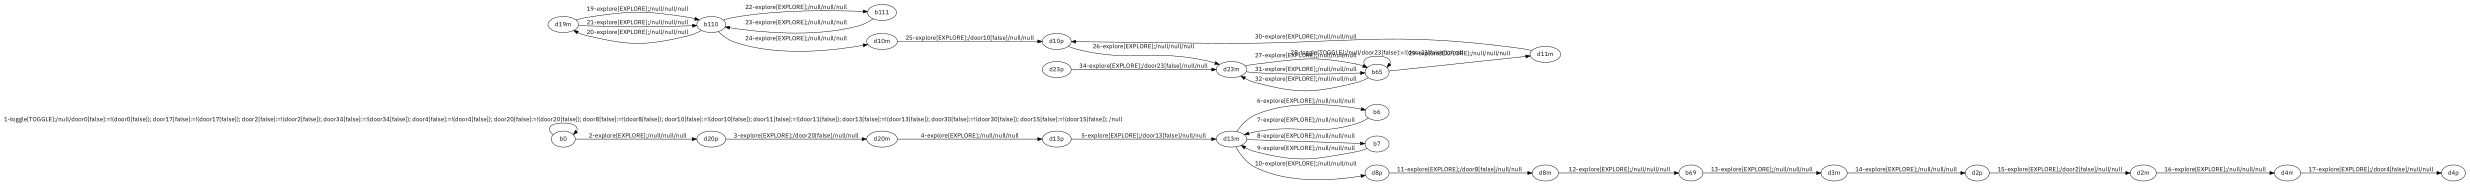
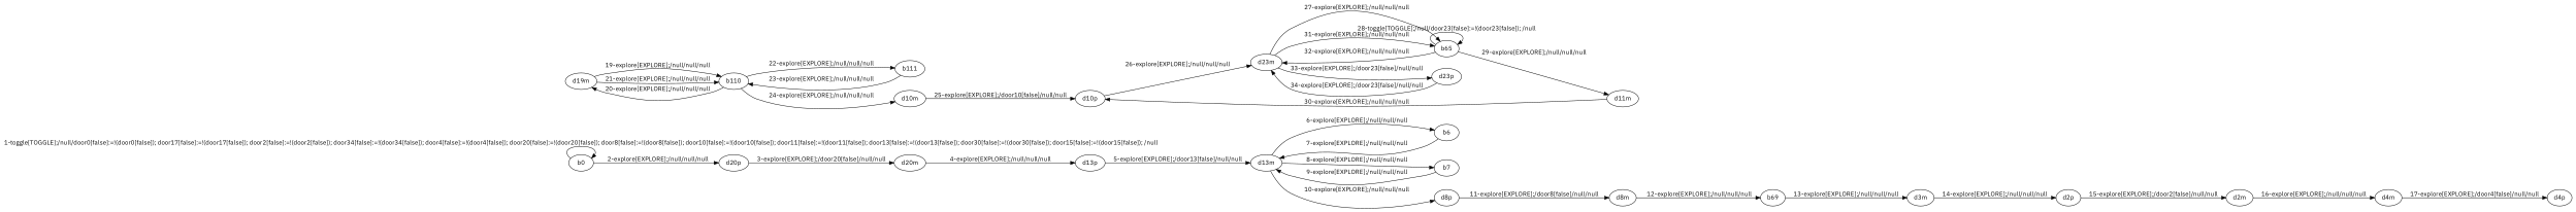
  digraph {
    fontname="IBM Plex Sans"
    rankdir=LR
    node [fontname="IBM Plex Sans"]
    edge [fontname="IBM Plex Sans"]
    b0
    d20p
    d20m
    d13p
    d13m
    b6
    b7
    d8p
    d8m
    b69
    d3m
    d2p
    d2m
    d4m
    d4p
    d19m
    b110
    b111
    d10m
    d10p
    d23m
    b65
    d23p
    d11m
    b0 -> b0 [label="1-toggle[TOGGLE];/null/door0[false]:=!(door0[false]); door17[false]:=!(door17[false]); door2[false]:=!(door2[false]); door34[false]:=!(door34[false]); door4[false]:=!(door4[false]); door20[false]:=!(door20[false]); door8[false]:=!(door8[false]); door10[false]:=!(door10[false]); door11[false]:=!(door11[false]); door13[false]:=!(door13[false]); door30[false]:=!(door30[false]); door15[false]:=!(door15[false]); /null"]
    b0 -> d20p [label="2-explore[EXPLORE];/null/null/null"]
    d20p -> d20m [label="3-explore[EXPLORE];/door20[false]/null/null"]
    d20m -> d13p [label="4-explore[EXPLORE];/null/null/null"]
    d13p -> d13m [label="5-explore[EXPLORE];/door13[false]/null/null"]
    d13m -> b6 [label="6-explore[EXPLORE];/null/null/null"]
    d13m -> b7 [label="8-explore[EXPLORE];/null/null/null"]
    d13m -> d8p [label="10-explore[EXPLORE];/null/null/null"]
    b6 -> d13m [label="7-explore[EXPLORE];/null/null/null"]
    b7 -> d13m [label="9-explore[EXPLORE];/null/null/null"]
    d8p -> d8m [label="11-explore[EXPLORE];/door8[false]/null/null"]
    d8m -> b69 [label="12-explore[EXPLORE];/null/null/null"]
    b69 -> d3m [label="13-explore[EXPLORE];/null/null/null"]
    d3m -> d2p [label="14-explore[EXPLORE];/null/null/null"]
    d2p -> d2m [label="15-explore[EXPLORE];/door2[false]/null/null"]
    d2m -> d4m [label="16-explore[EXPLORE];/null/null/null"]
    d4m -> d4p [label="17-explore[EXPLORE];/door4[false]/null/null"]
    d19m -> b110 [label="19-explore[EXPLORE];/null/null/null"]
    d19m -> b110 [label="21-explore[EXPLORE];/null/null/null"]
    b110 -> d19m [label="20-explore[EXPLORE];/null/null/null"]
    b110 -> b111 [label="22-explore[EXPLORE];/null/null/null"]
    b110 -> d10m [label="24-explore[EXPLORE];/null/null/null"]
    b111 -> b110 [label="23-explore[EXPLORE];/null/null/null"]
    d10m -> d10p [label="25-explore[EXPLORE];/door10[false]/null/null"]
    d10p -> d23m [label="26-explore[EXPLORE];/null/null/null"]
    d23m -> b65 [label="27-explore[EXPLORE];/null/null/null"]
    d23m -> b65 [label="31-explore[EXPLORE];/null/null/null"]
+   d23m -> d23p [label="33-explore[EXPLORE];/door23[false]/null/null"]
    b65 -> d23m [label="32-explore[EXPLORE];/null/null/null"]
    b65 -> b65 [label="28-toggle[TOGGLE];/null/door23[false]:=!(door23[false]); /null"]
    b65 -> d11m [label="29-explore[EXPLORE];/null/null/null"]
    d23p -> d23m [label="34-explore[EXPLORE];/door23[false]/null/null"]
    d11m -> d10p [label="30-explore[EXPLORE];/null/null/null"]
  }
